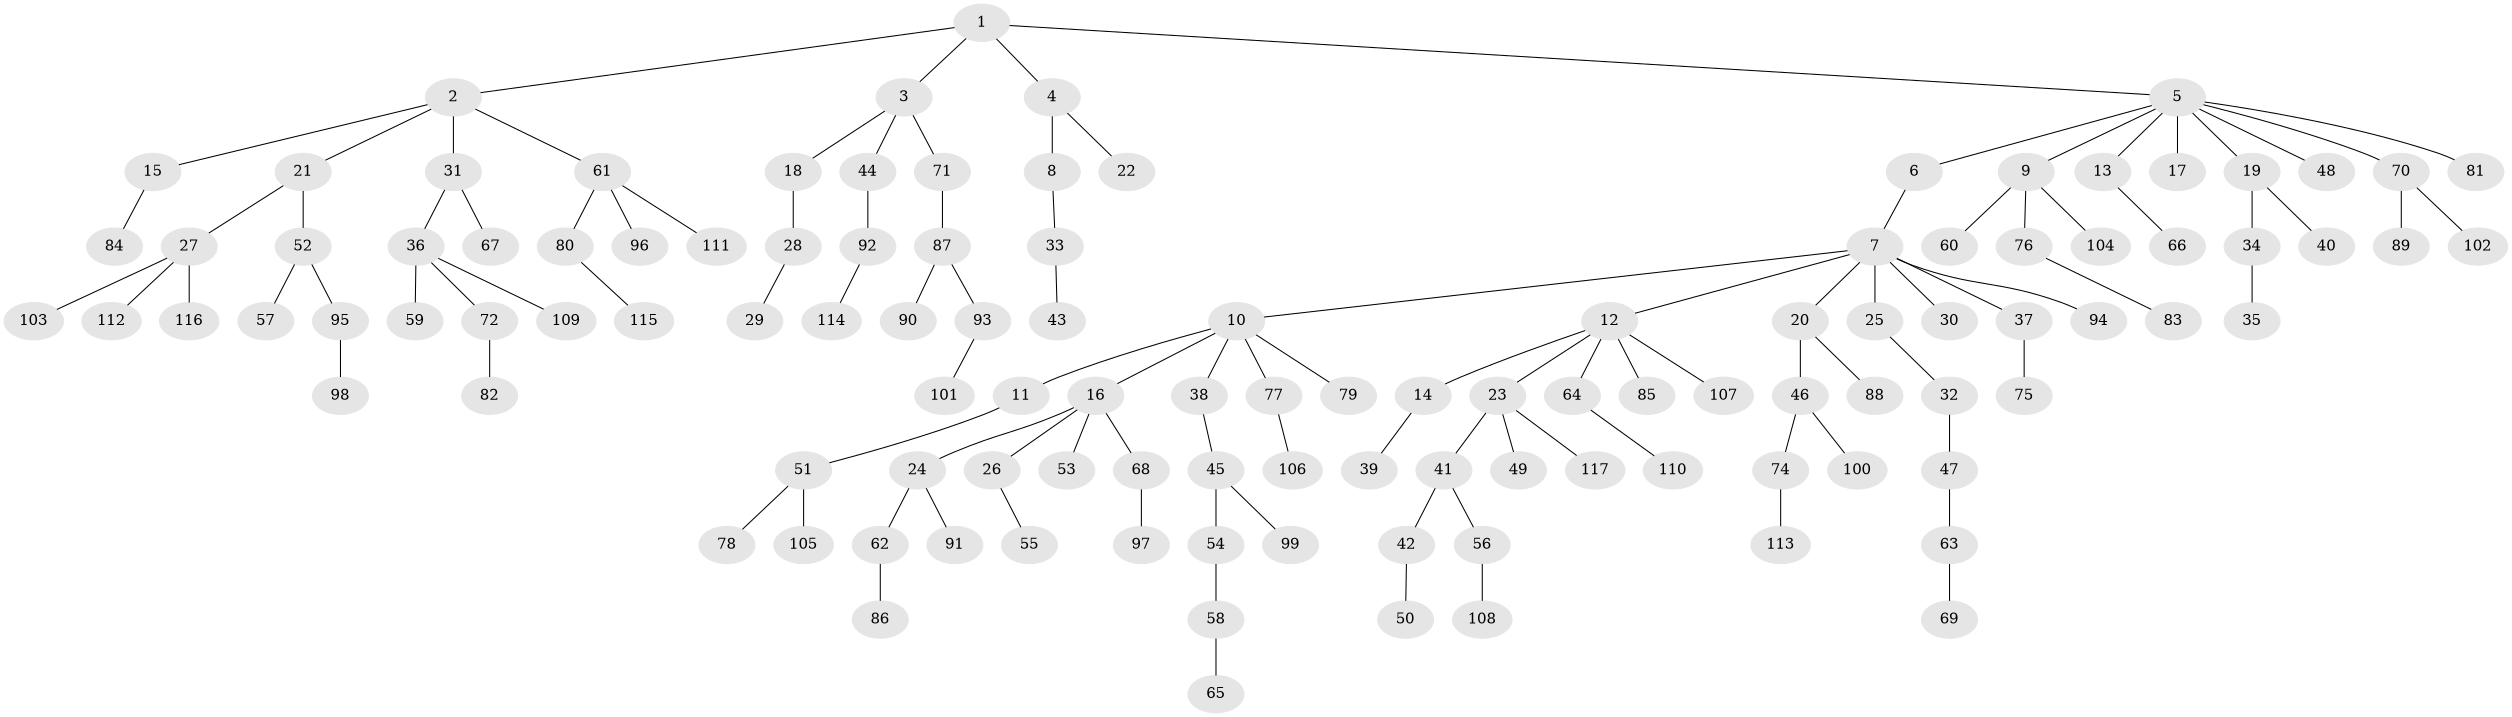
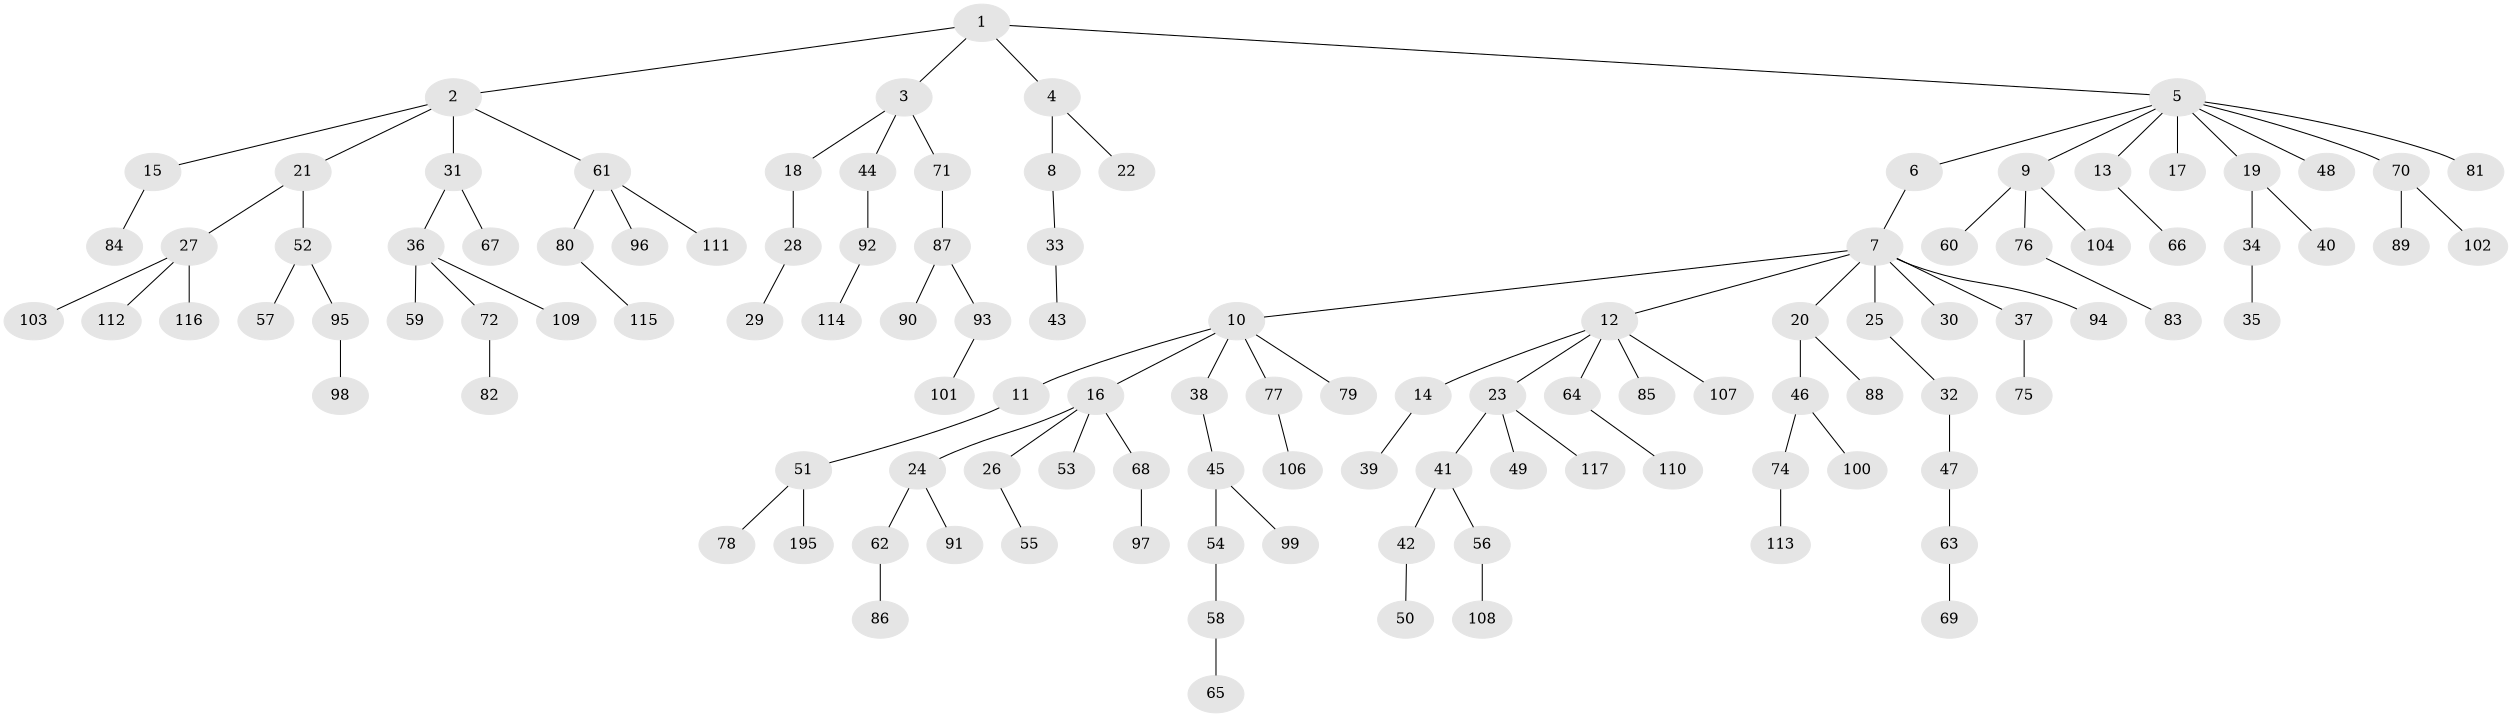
  graph {
    fontname="DejaVu Serif"
    node [color=gray90 fontname="DejaVu Serif" style=filled]
    edge [fontname="DejaVu Serif"]
    1
    2
    3
    4
    5
    15
    21
    31
    61
    18
    44
    71
    8
    22
    6
    9
    13
    17
    19
    48
    70
    81
    84
    27
    52
    36
    67
    80
    96
    111
    28
    92
    87
    33
    7
    60
    76
    104
    66
    34
    40
    89
    102
    10
    12
    20
    25
    30
    37
    94
    11
    16
    38
    77
    79
    14
    23
    64
    85
    107
    46
    88
    32
    75
    43
    83
    51
    24
    26
    53
    68
    45
    106
    78
-   105
+   105 [label=195]
    39
    41
    49
    117
    110
    62
    91
    55
    97
    29
    35
    47
    74
    100
    103
    112
    116
    57
    95
    42
    56
    86
    59
    72
    109
    63
    82
    54
    99
    50
    108
    114
    58
    113
    69
    98
    65
    115
    90
    93
    101
    1 -- 2
    1 -- 3
    1 -- 4
    1 -- 5
    2 -- 15
    2 -- 21
    2 -- 31
    2 -- 61
    3 -- 18
    3 -- 44
    3 -- 71
    4 -- 8
    4 -- 22
    5 -- 6
    5 -- 9
    5 -- 13
    5 -- 17
    5 -- 19
    5 -- 48
    5 -- 70
    5 -- 81
    15 -- 84
    21 -- 27
    21 -- 52
    31 -- 36
    31 -- 67
    61 -- 80
    61 -- 96
    61 -- 111
    18 -- 28
    44 -- 92
    71 -- 87
    8 -- 33
    6 -- 7
    9 -- 60
    9 -- 76
    9 -- 104
    13 -- 66
    19 -- 34
    19 -- 40
    70 -- 89
    70 -- 102
    27 -- 103
    27 -- 112
    27 -- 116
    52 -- 57
    52 -- 95
    36 -- 59
    36 -- 72
    36 -- 109
    80 -- 115
    28 -- 29
    92 -- 114
    87 -- 90
    87 -- 93
    33 -- 43
    7 -- 10
    7 -- 12
    7 -- 20
    7 -- 25
    7 -- 30
    7 -- 37
    7 -- 94
    76 -- 83
    34 -- 35
    10 -- 11
    10 -- 16
    10 -- 38
    10 -- 77
    10 -- 79
    12 -- 14
    12 -- 23
    12 -- 64
    12 -- 85
    12 -- 107
    20 -- 46
    20 -- 88
    25 -- 32
    37 -- 75
    11 -- 51
    16 -- 24
    16 -- 26
    16 -- 53
    16 -- 68
    38 -- 45
    77 -- 106
    14 -- 39
    23 -- 41
    23 -- 49
    23 -- 117
    64 -- 110
    46 -- 74
    46 -- 100
    32 -- 47
    51 -- 78
    51 -- 105
    24 -- 62
    24 -- 91
    26 -- 55
    68 -- 97
    45 -- 54
    45 -- 99
    41 -- 42
    41 -- 56
    62 -- 86
    47 -- 63
    74 -- 113
    95 -- 98
    42 -- 50
    56 -- 108
    72 -- 82
    63 -- 69
    54 -- 58
    58 -- 65
    93 -- 101
  }
